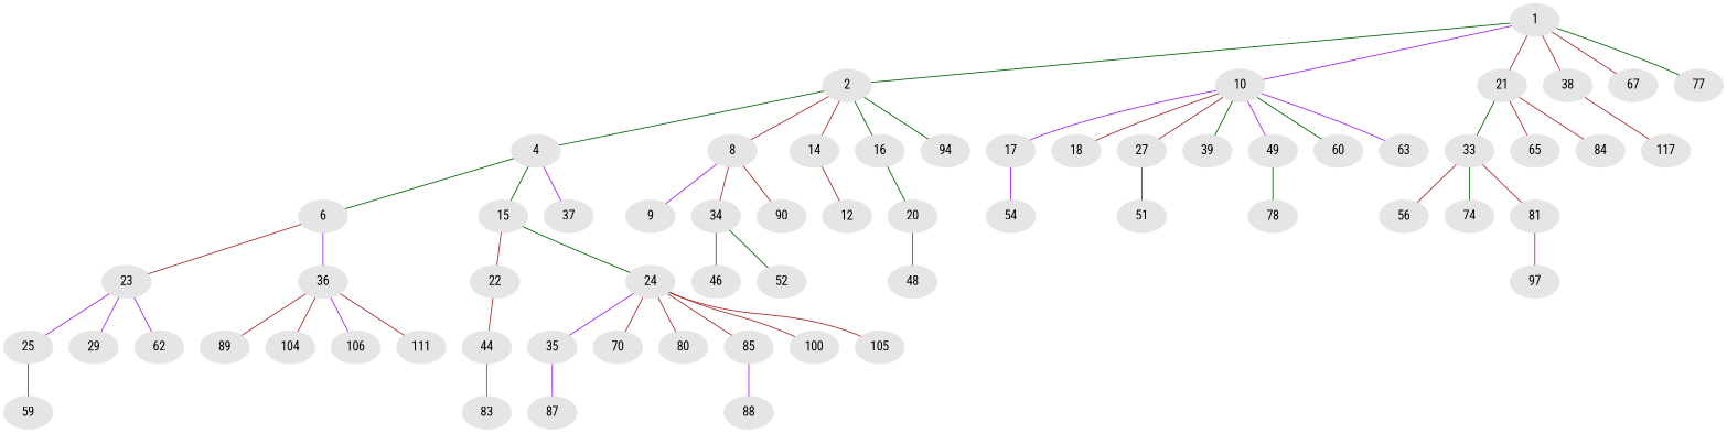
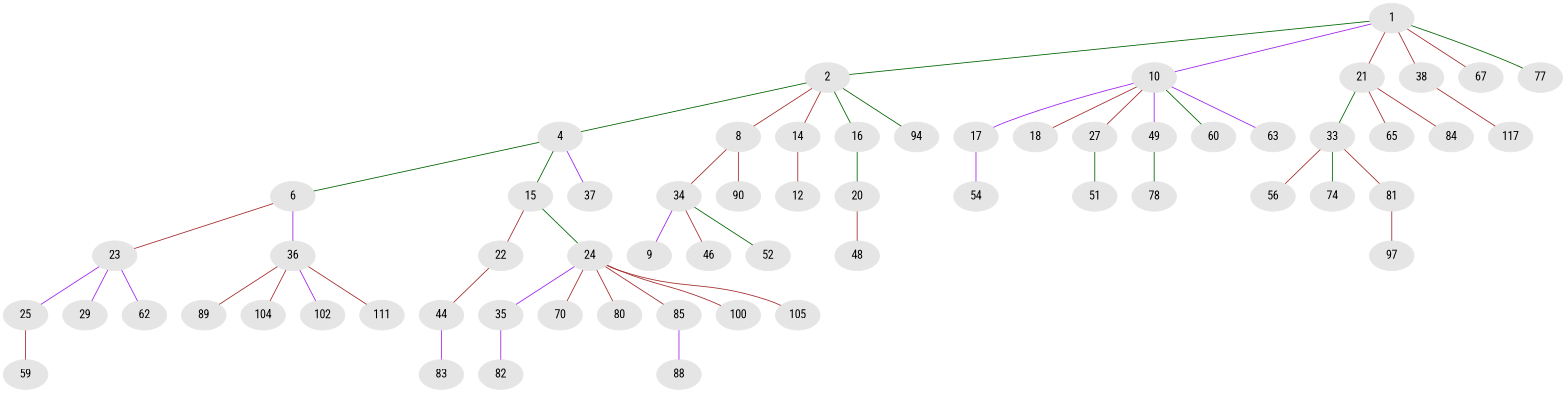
  graph {
    fontname="Roboto Condensed"
    node [color=gray90 fontname="Roboto Condensed" style=filled]
    edge [color=brown fontname="Roboto Condensed"]
    1 [super="+7"]
    2 [super="+5+3"]
    10 [super="+13+11"]
    21
    38 [super="+103"]
    67
    77
    4
    8 [super="+26+50+28"]
    14
    16
    94
    17
    18
    27 [super="+30+122"]
-   39
    49 [super="+72"]
    60
    63
    33 [super="+57+40+66"]
    65
    84 [super="+95"]
    117
    6 [super="+68"]
    15 [super="+75+19"]
    37 [super="+71"]
    9
    34 [super="+42"]
    90
    12 [super="+120"]
    20
    23
    36 [super="+47"]
    22
    24
    25
    29
    62
    89 [super="+110"]
    104
-   106
+   106 [label=102]
    111
    46 [super="+76"]
    52 [super="+119+99+61"]
    54
    51
    78
    44 [super="+45"]
    35
    70 [super="+91"]
    80
    85 [super="+86"]
    100
    105
    48
    56 [super="+64"]
    74
    81
    83
    59
-   82 [label=87]
+   82
    88
    97
    1 -- 2 [color=darkgreen]
    1 -- 10 [color=purple]
    1 -- 21
    1 -- 38
    1 -- 67
    1 -- 77 [color=darkgreen]
    2 -- 4 [color=darkgreen]
    2 -- 8
    2 -- 14
    2 -- 16 [color=darkgreen]
    2 -- 94 [color=darkgreen]
    10 -- 17 [color=purple]
    10 -- 18
    10 -- 27
-   10 -- 39 [color=darkgreen]
    10 -- 49 [color=purple]
    10 -- 60 [color=darkgreen]
    10 -- 63 [color=purple]
    21 -- 33 [color=darkgreen]
    21 -- 65
    21 -- 84
    38 -- 117
    4 -- 6 [color=darkgreen]
    4 -- 15 [color=darkgreen]
    4 -- 37 [color=purple]
-   8 -- 9 [color=purple]
+   34 -- 9 [color=purple]
    8 -- 34
    8 -- 90
    14 -- 12
    16 -- 20 [color=darkgreen]
    17 -- 54 [color=purple]
    27 -- 51 [color=darkgreen]
    49 -- 78 [color=darkgreen]
    33 -- 56
    33 -- 74 [color=darkgreen]
    33 -- 81
    6 -- 23
    6 -- 36 [color=purple]
    15 -- 22
    15 -- 24 [color=darkgreen]
    34 -- 46
    34 -- 52 [color=darkgreen]
    20 -- 48
    23 -- 25 [color=purple]
    23 -- 29 [color=purple]
    23 -- 62 [color=purple]
    36 -- 89
    36 -- 104
    36 -- 106 [color=purple]
    36 -- 111
    22 -- 44
    24 -- 35 [color=purple]
    24 -- 70
    24 -- 80
    24 -- 85
    24 -- 100
    24 -- 105
    25 -- 59
    44 -- 83 [color=purple]
    35 -- 82 [color=purple]
    85 -- 88 [color=purple]
    81 -- 97
  }
